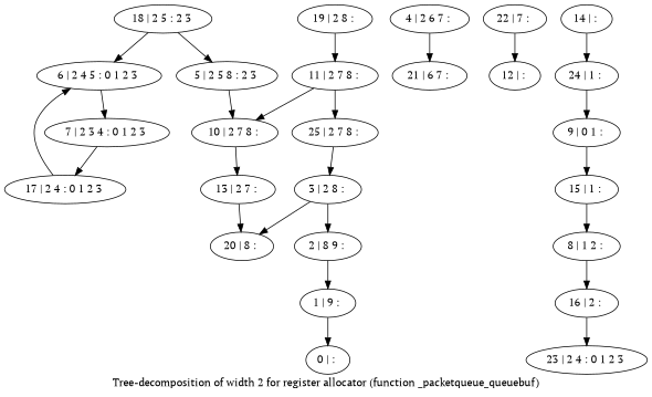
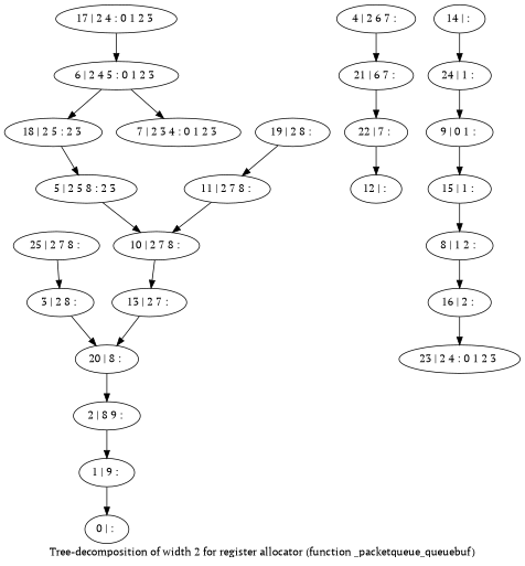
  digraph {
    fontname="PT Serif"
    label="Tree-decomposition of width 2 for register allocator (function _packetqueue_queuebuf)"
    node [fontname="PT Serif"]
    edge [fontname="PT Serif"]
    n1 [label="0 | : "]
    n2 [label="1 | 9 : "]
    n3 [label="2 | 8 9 : "]
    n4 [label="3 | 2 8 : "]
    n5 [label="20 | 8 : "]
    n6 [label="4 | 2 6 7 : "]
    n7 [label="21 | 6 7 : "]
    n8 [label="22 | 7 : "]
    n9 [label="5 | 2 5 8 : 2 3 "]
    n10 [label="10 | 2 7 8 : "]
    n11 [label="19 | 2 8 : "]
    n12 [label="11 | 2 7 8 : "]
    n13 [label="6 | 2 4 5 : 0 1 2 3 "]
    n14 [label="18 | 2 5 : 2 3 "]
    n15 [label="7 | 2 3 4 : 0 1 2 3 "]
    n16 [label="17 | 2 4 : 0 1 2 3 "]
    n17 [label="8 | 1 2 : "]
    n18 [label="16 | 2 : "]
    n19 [label="23 | 2 4 : 0 1 2 3 "]
    n20 [label="9 | 0 1 : "]
    n21 [label="15 | 1 : "]
    n22 [label="13 | 2 7 : "]
    n23 [label="25 | 2 7 8 : "]
    n24 [label="12 | : "]
    n25 [label="14 | : "]
    n26 [label="24 | 1 : "]
    n2 -> n1
    n3 -> n2
    n4 -> n5
-   n4 -> n3
+   n5 -> n3
    n6 -> n7
+   n7 -> n8
    n8 -> n24
    n9 -> n10
    n10 -> n22
    n11 -> n12
    n12 -> n10
-   n12 -> n23
-   n14 -> n13
+   n13 -> n14
    n13 -> n15
    n14 -> n9
-   n15 -> n16
    n16 -> n13
    n17 -> n18
    n18 -> n19
    n20 -> n21
    n21 -> n17
    n22 -> n5
    n23 -> n4
    n25 -> n26
    n26 -> n20
  }
